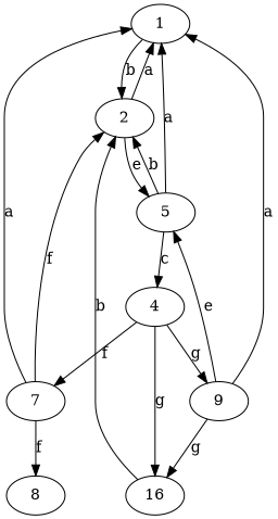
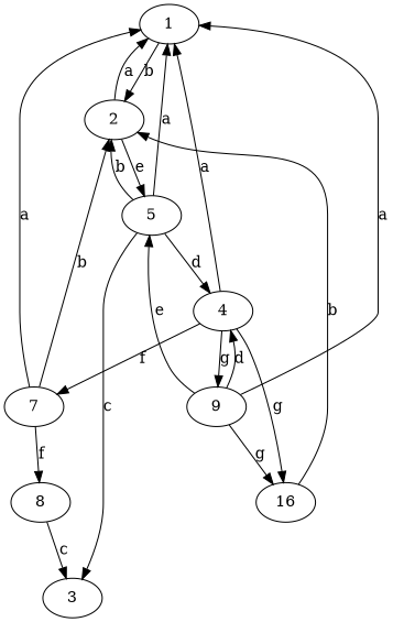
  strict digraph {
    1
    2
    5
    4
    7
    9
    n7 [label=16]
+   3
    8
    1 -> 2 [label=b]
    2 -> 1 [label=a]
    2 -> 5 [label=e]
    5 -> 1 [label=a]
    5 -> 2 [label=b]
-   5 -> 4 [label=c]
+   5 -> 4 [label=d]
+   5 -> 3 [label=c]
+   4 -> 1 [label=a]
    4 -> 7 [label=f]
    4 -> 9 [label=g]
    4 -> n7 [label=g]
    7 -> 1 [label=a]
-   7 -> 2 [label=f]
+   7 -> 2 [label=b]
    7 -> 8 [label=f]
    9 -> 1 [label=a]
    9 -> 5 [label=e]
+   9 -> 4 [label=d]
    9 -> n7 [label=g]
    n7 -> 2 [label=b]
+   8 -> 3 [label=c]
  }
